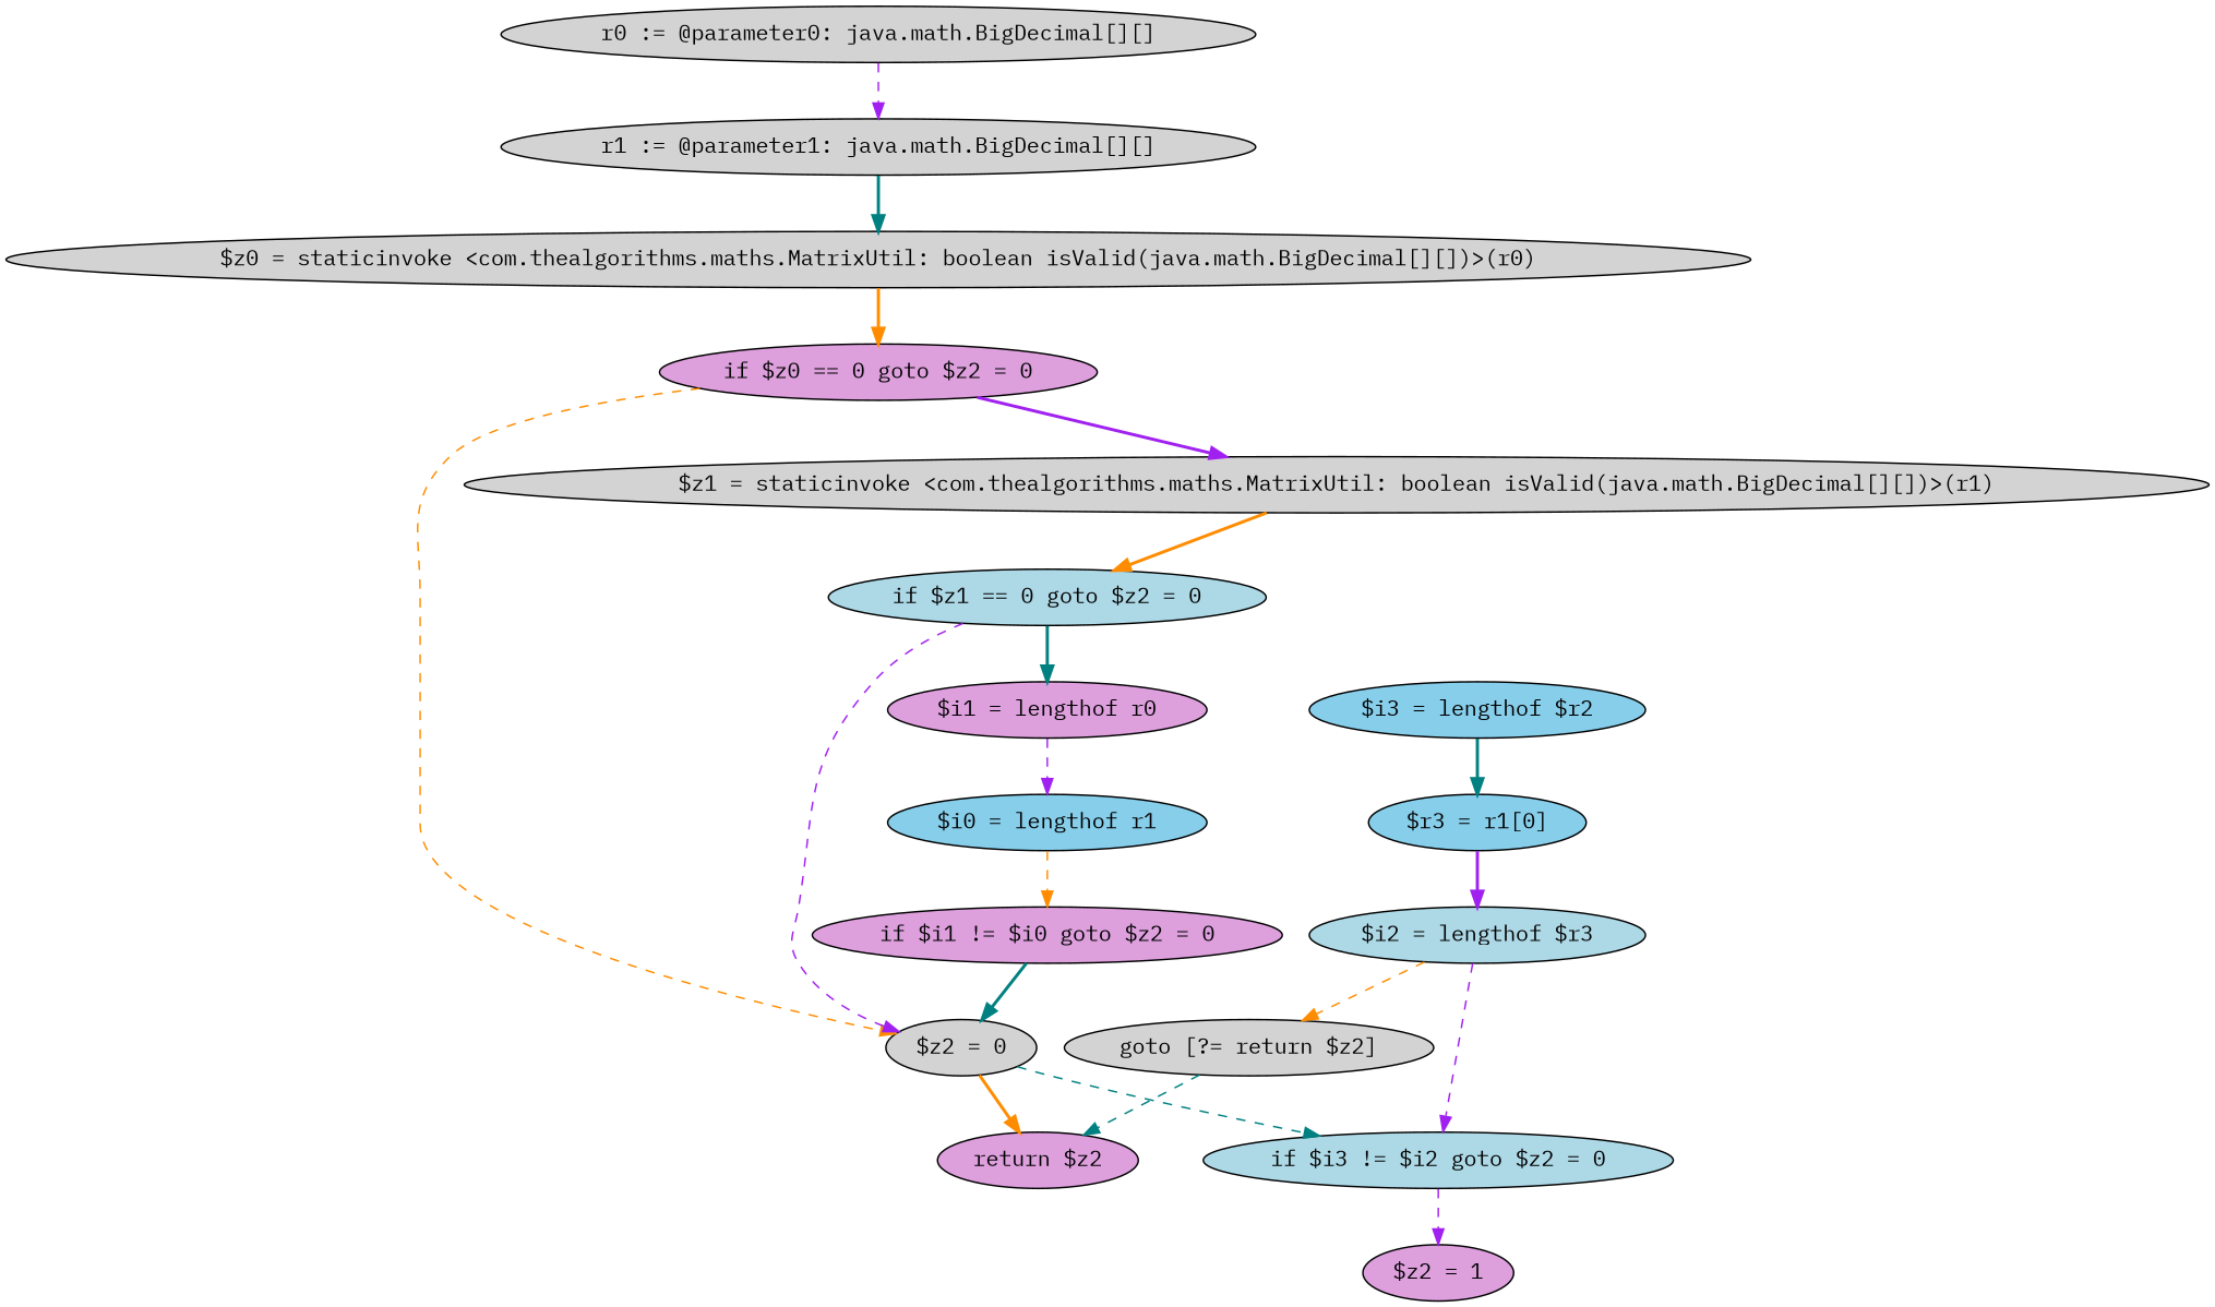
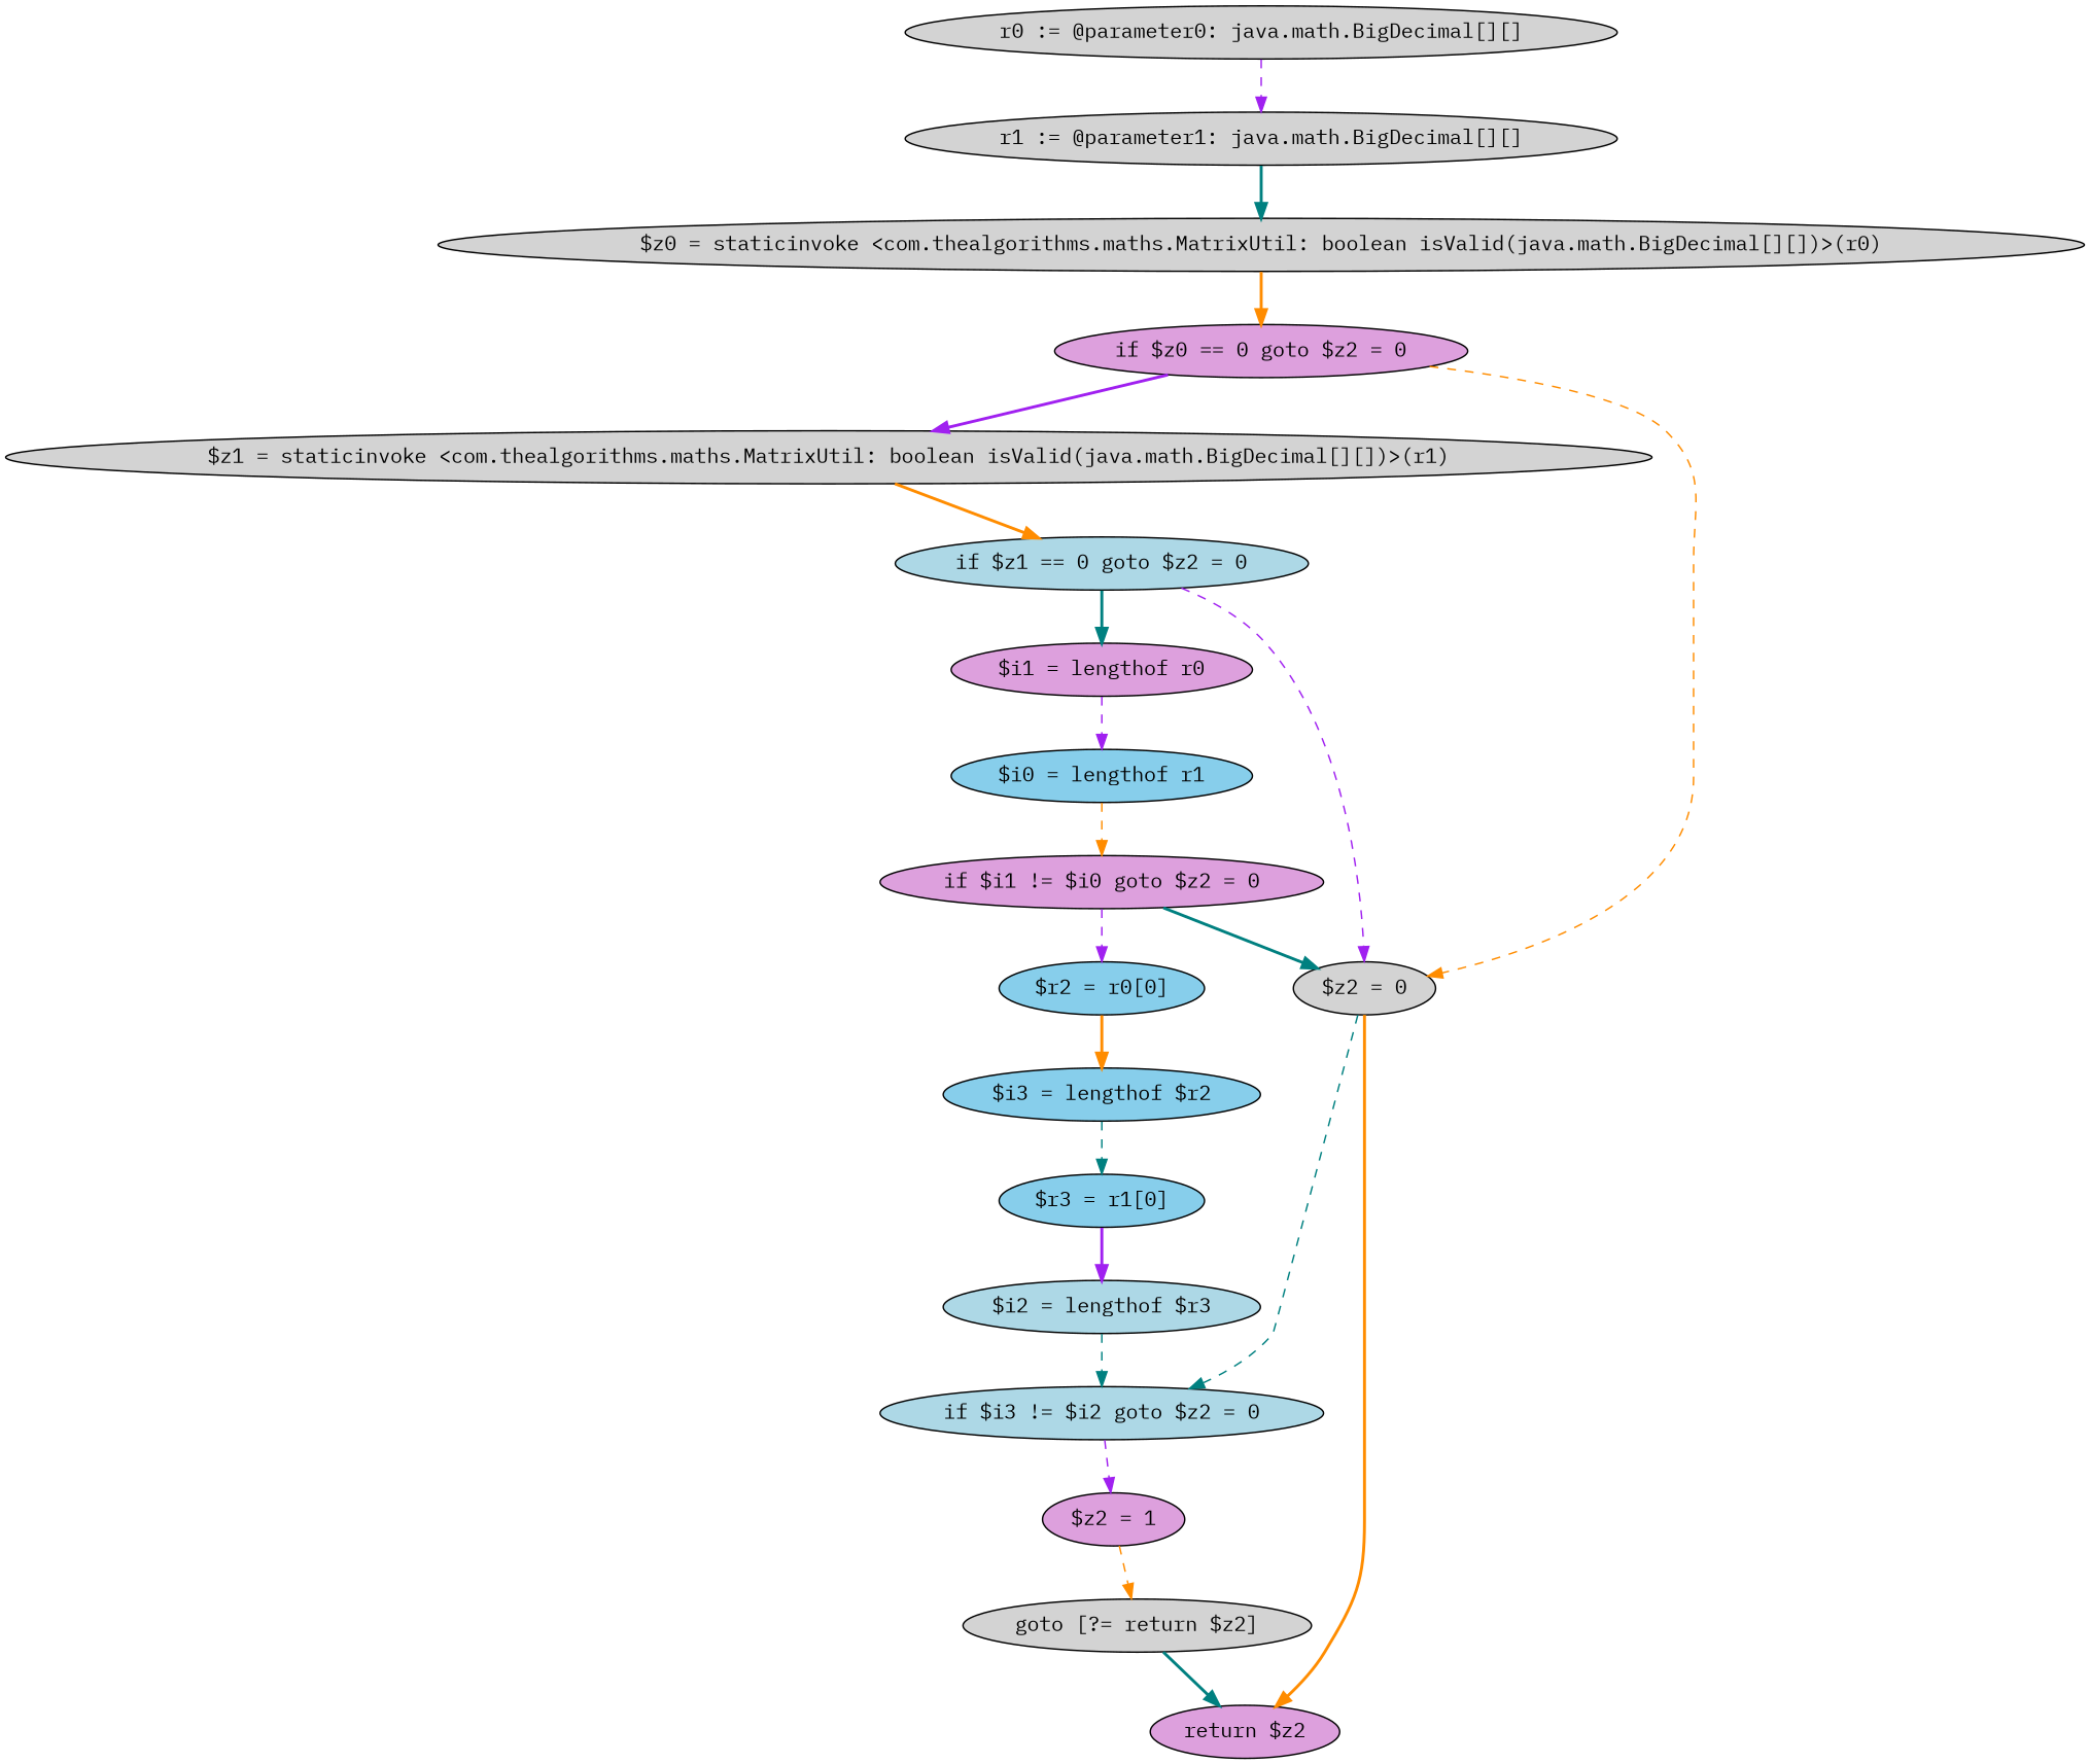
  digraph {
    fontname="IBM Plex Mono"
    node [fillcolor=lightgrey fontname="IBM Plex Mono" style=filled]
    edge [color=purple fontname="IBM Plex Mono" style=dashed]
    "r0 := @parameter0: java.math.BigDecimal[][]"
    "r1 := @parameter1: java.math.BigDecimal[][]"
    "$z0 = staticinvoke <com.thealgorithms.maths.MatrixUtil: boolean isValid(java.math.BigDecimal[][])>(r0)"
    "if $z0 == 0 goto $z2 = 0" [fillcolor=plum]
    "$z1 = staticinvoke <com.thealgorithms.maths.MatrixUtil: boolean isValid(java.math.BigDecimal[][])>(r1)"
    "$z2 = 0"
    "if $z1 == 0 goto $z2 = 0" [fillcolor=lightblue]
    "if $i3 != $i2 goto $z2 = 0" [fillcolor=lightblue]
    "return $z2" [fillcolor=plum]
    "$i1 = lengthof r0" [fillcolor=plum]
    "$i0 = lengthof r1" [fillcolor=skyblue]
    "if $i1 != $i0 goto $z2 = 0" [fillcolor=plum]
+   "$r2 = r0[0]" [fillcolor=skyblue]
    "$i3 = lengthof $r2" [fillcolor=skyblue]
    "$r3 = r1[0]" [fillcolor=skyblue]
    "$i2 = lengthof $r3" [fillcolor=lightblue]
    "$z2 = 1" [fillcolor=plum]
    "goto [?= return $z2]"
    "r0 := @parameter0: java.math.BigDecimal[][]" -> "r1 := @parameter1: java.math.BigDecimal[][]"
    "r1 := @parameter1: java.math.BigDecimal[][]" -> "$z0 = staticinvoke <com.thealgorithms.maths.MatrixUtil: boolean isValid(java.math.BigDecimal[][])>(r0)" [color=teal style=bold]
    "$z0 = staticinvoke <com.thealgorithms.maths.MatrixUtil: boolean isValid(java.math.BigDecimal[][])>(r0)" -> "if $z0 == 0 goto $z2 = 0" [color=darkorange style=bold]
    "if $z0 == 0 goto $z2 = 0" -> "$z1 = staticinvoke <com.thealgorithms.maths.MatrixUtil: boolean isValid(java.math.BigDecimal[][])>(r1)" [style=bold]
    "if $z0 == 0 goto $z2 = 0" -> "$z2 = 0" [color=darkorange]
    "$z1 = staticinvoke <com.thealgorithms.maths.MatrixUtil: boolean isValid(java.math.BigDecimal[][])>(r1)" -> "if $z1 == 0 goto $z2 = 0" [color=darkorange style=bold]
    "$z2 = 0" -> "if $i3 != $i2 goto $z2 = 0" [color=teal]
    "$z2 = 0" -> "return $z2" [color=darkorange style=bold]
    "if $z1 == 0 goto $z2 = 0" -> "$z2 = 0"
    "if $z1 == 0 goto $z2 = 0" -> "$i1 = lengthof r0" [color=teal style=bold]
    "if $i3 != $i2 goto $z2 = 0" -> "$z2 = 1"
    "$i1 = lengthof r0" -> "$i0 = lengthof r1"
    "$i0 = lengthof r1" -> "if $i1 != $i0 goto $z2 = 0" [color=darkorange]
    "if $i1 != $i0 goto $z2 = 0" -> "$z2 = 0" [color=teal style=bold]
-   "$i3 = lengthof $r2" -> "$r3 = r1[0]" [color=teal style=bold]
+   "if $i1 != $i0 goto $z2 = 0" -> "$r2 = r0[0]"
+   "$r2 = r0[0]" -> "$i3 = lengthof $r2" [color=darkorange style=bold]
+   "$i3 = lengthof $r2" -> "$r3 = r1[0]" [color=teal]
    "$r3 = r1[0]" -> "$i2 = lengthof $r3" [style=bold]
-   "$i2 = lengthof $r3" -> "if $i3 != $i2 goto $z2 = 0"
-   "$i2 = lengthof $r3" -> "goto [?= return $z2]" [color=darkorange]
-   "goto [?= return $z2]" -> "return $z2" [color=teal]
+   "$i2 = lengthof $r3" -> "if $i3 != $i2 goto $z2 = 0" [color=teal]
+   "$z2 = 1" -> "goto [?= return $z2]" [color=darkorange]
+   "goto [?= return $z2]" -> "return $z2" [color=teal style=bold]
  }
